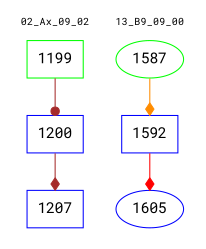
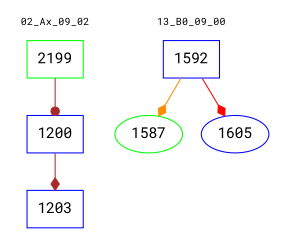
  digraph {
    fontname="Roboto Mono"
    node [color=blue fontname="Roboto Mono" shape=box]
    edge [arrowhead=diamond color=brown fontname="Roboto Mono"]
    n1 [label=1200]
-   n2 [color=green label=1199]
-   n3 [label=1207]
+   n2 [color=green label=2199]
+   n3 [label=1203]
    n4 [label=1592]
    n5 [color=green label=1587 shape=ellipse]
    n6 [label=1605 shape=ellipse]
    subgraph cluster_1 {
      color=white
      fontsize=10
      label="02_Ax_09_02"
      n1
      n2
      n3
    }
    subgraph cluster_2 {
      color=white
      fontsize=10
-     label="13_B9_09_00"
+     label="13_B0_09_00"
      n4
      n5
      n6
    }
    n1 -> n3
    n2 -> n1 [arrowhead=dot]
-   n5 -> n4 [color=darkorange]
+   n4 -> n5 [color=darkorange]
    n4 -> n6 [color=red]
  }
